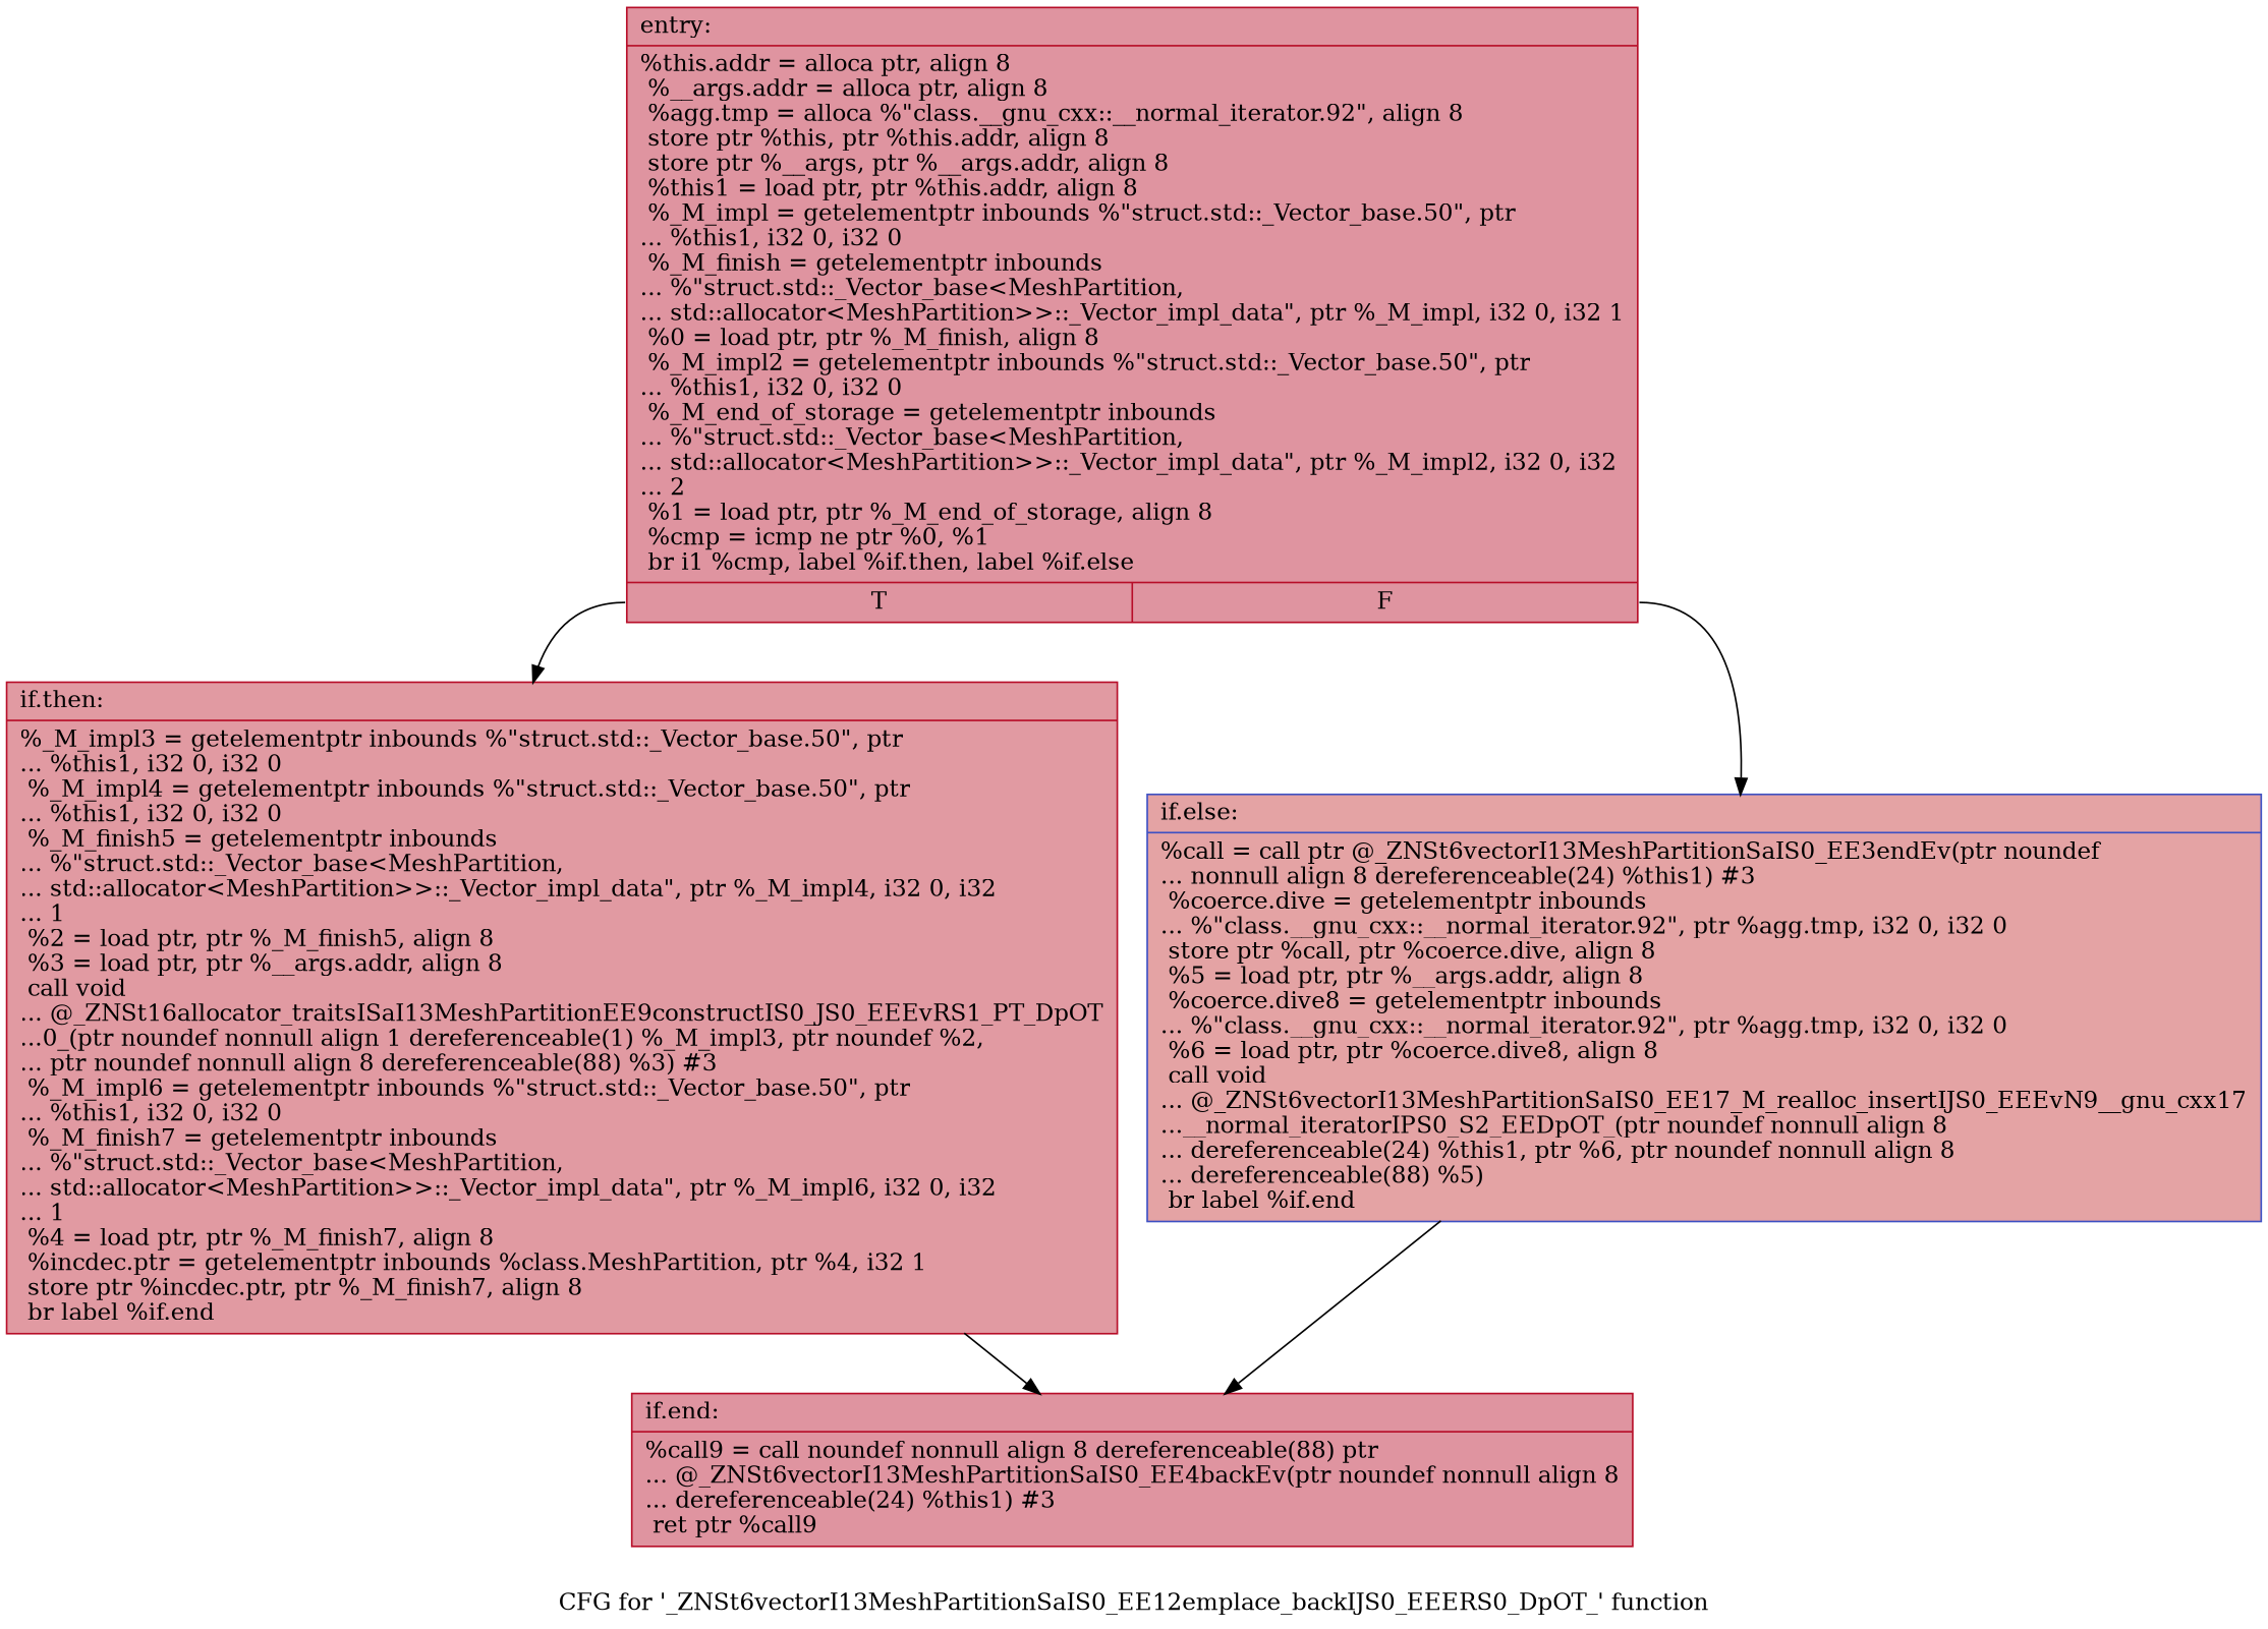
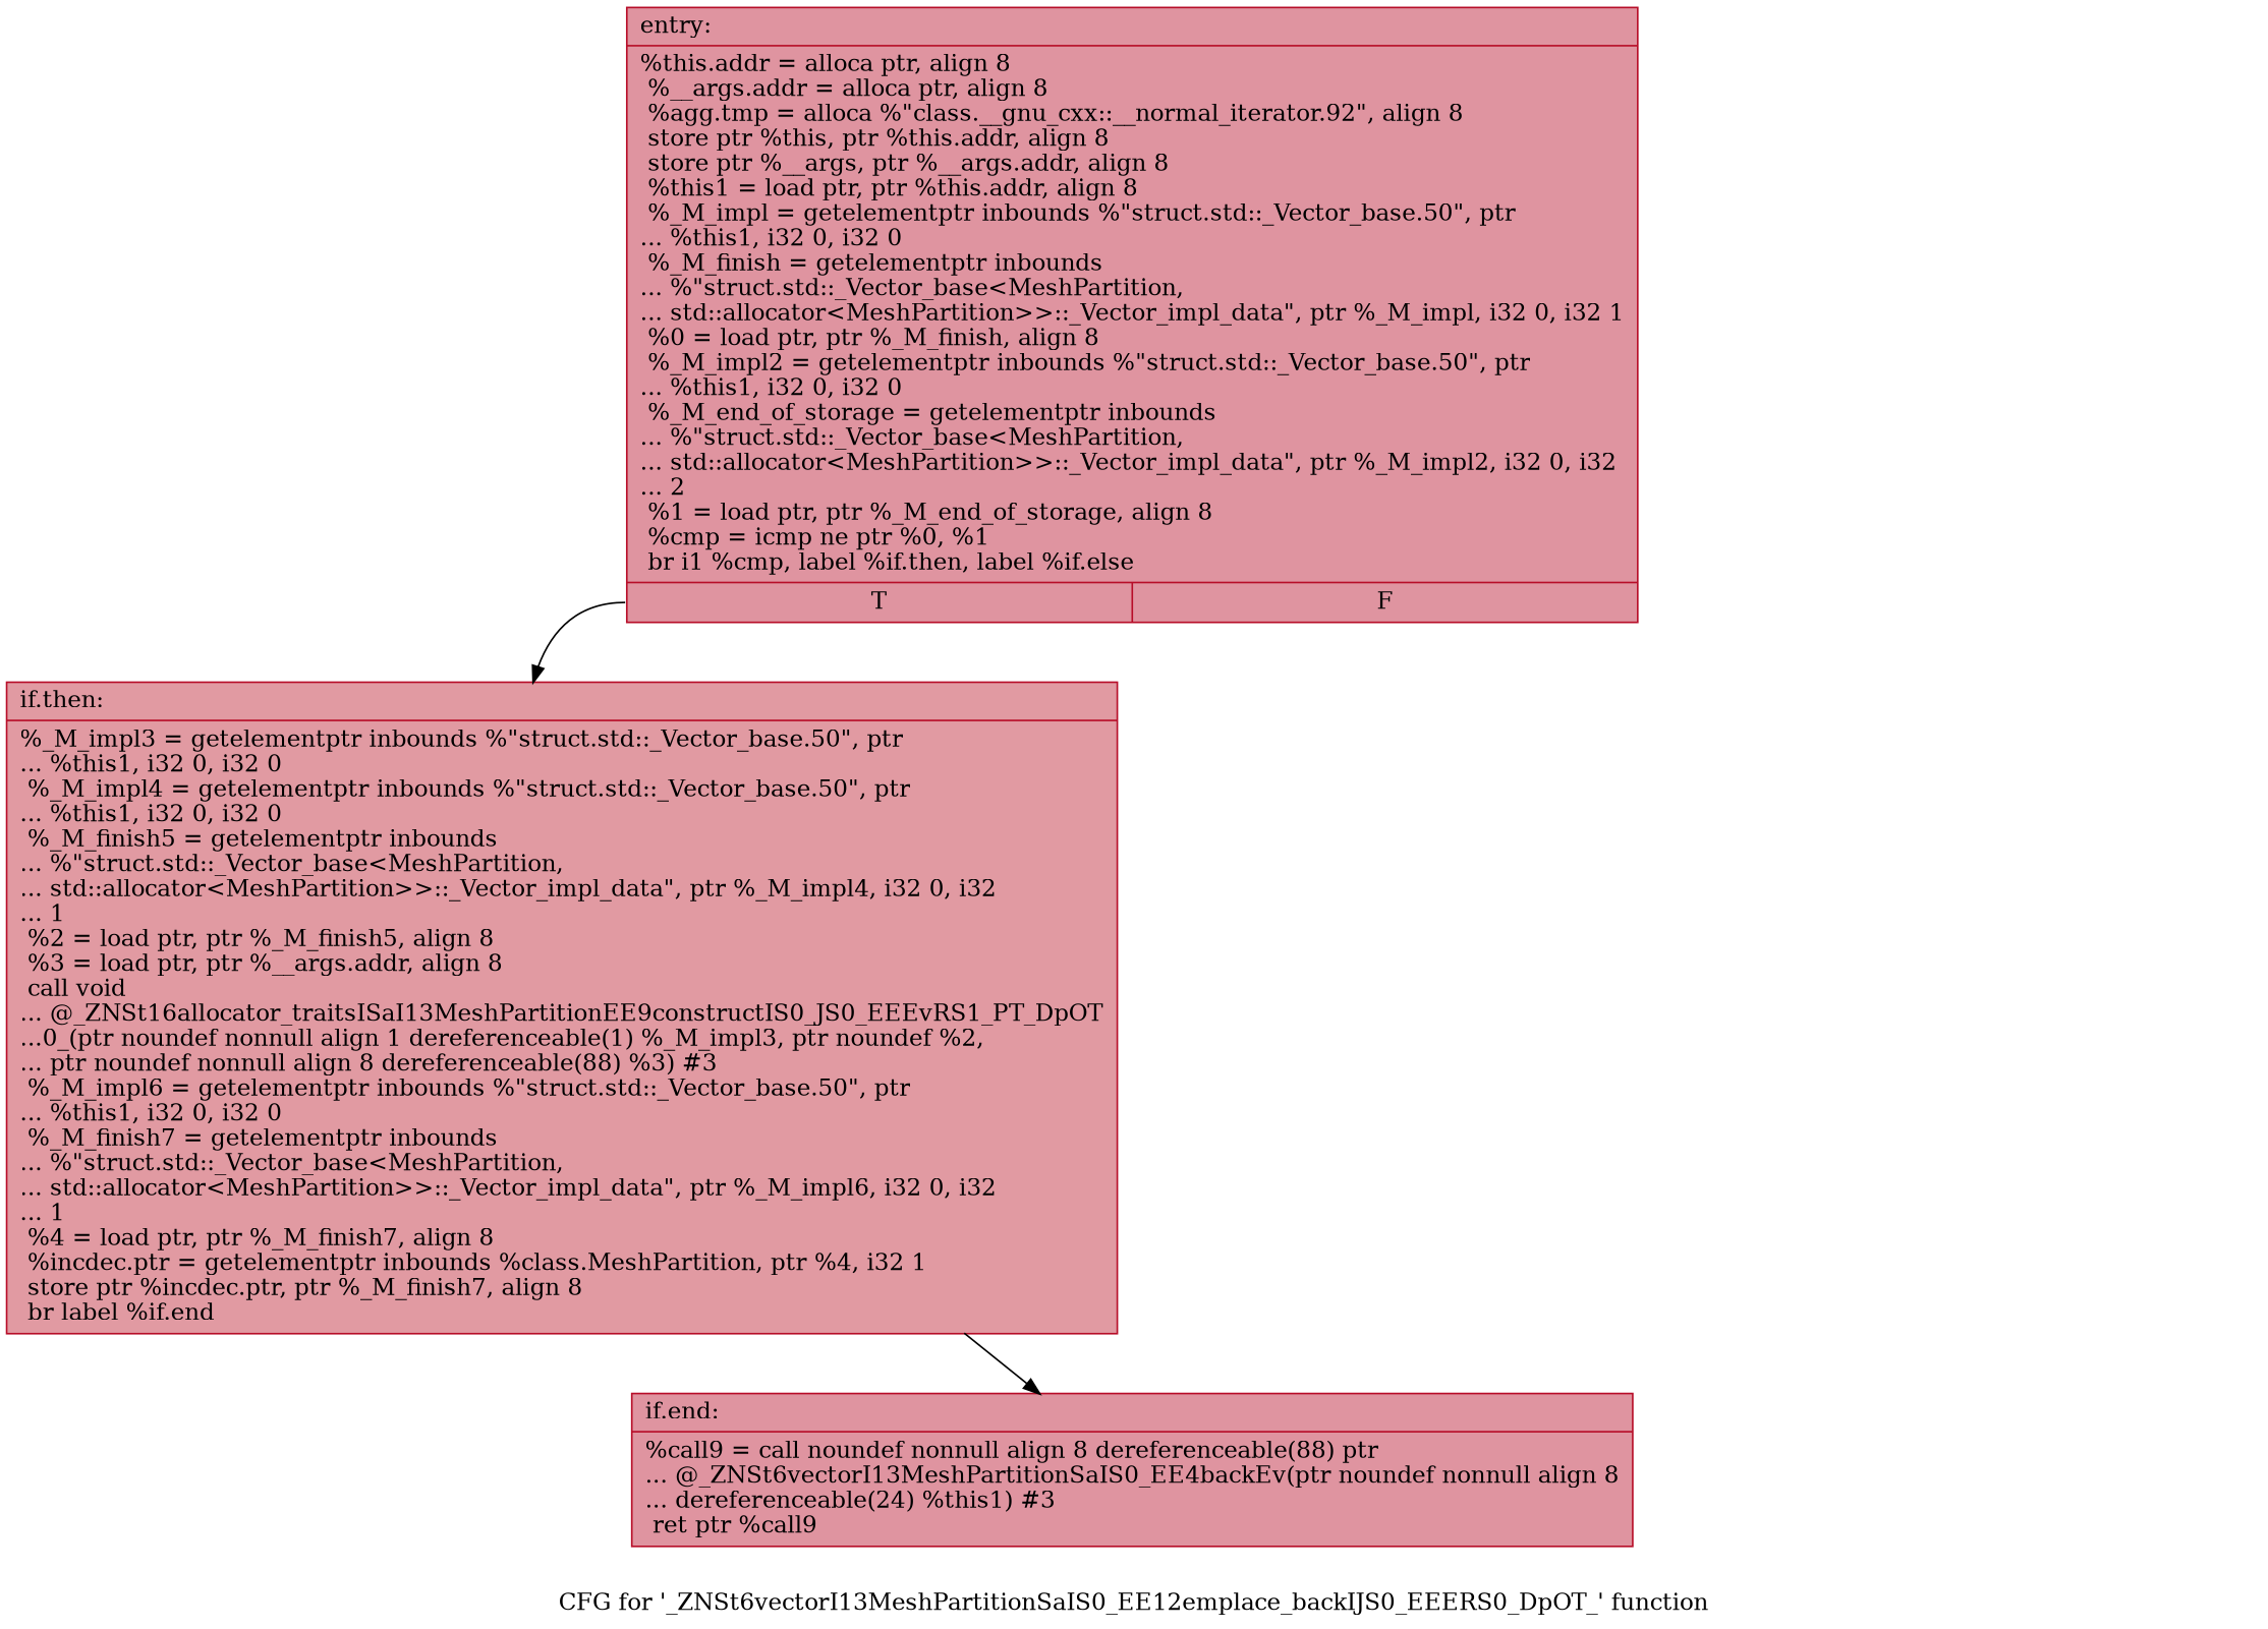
  digraph {
    label="CFG for '_ZNSt6vectorI13MeshPartitionSaIS0_EE12emplace_backIJS0_EEERS0_DpOT_' function"
    fontname="DejaVu Serif"
    node [color="#b70d28ff" fillcolor="#b70d2870" fontname="DejaVu Serif" shape=record style=filled]
    edge [fontname="DejaVu Serif"]
    n1 [label="{entry:\l|  %this.addr = alloca ptr, align 8\l  %__args.addr = alloca ptr, align 8\l  %agg.tmp = alloca %\"class.__gnu_cxx::__normal_iterator.92\", align 8\l  store ptr %this, ptr %this.addr, align 8\l  store ptr %__args, ptr %__args.addr, align 8\l  %this1 = load ptr, ptr %this.addr, align 8\l  %_M_impl = getelementptr inbounds %\"struct.std::_Vector_base.50\", ptr\l... %this1, i32 0, i32 0\l  %_M_finish = getelementptr inbounds\l... %\"struct.std::_Vector_base\<MeshPartition,\l... std::allocator\<MeshPartition\>\>::_Vector_impl_data\", ptr %_M_impl, i32 0, i32 1\l  %0 = load ptr, ptr %_M_finish, align 8\l  %_M_impl2 = getelementptr inbounds %\"struct.std::_Vector_base.50\", ptr\l... %this1, i32 0, i32 0\l  %_M_end_of_storage = getelementptr inbounds\l... %\"struct.std::_Vector_base\<MeshPartition,\l... std::allocator\<MeshPartition\>\>::_Vector_impl_data\", ptr %_M_impl2, i32 0, i32\l... 2\l  %1 = load ptr, ptr %_M_end_of_storage, align 8\l  %cmp = icmp ne ptr %0, %1\l  br i1 %cmp, label %if.then, label %if.else\l|{<s0>T|<s1>F}}"]
    n2 [fillcolor="#bb1b2c70" label="{if.then:\l|  %_M_impl3 = getelementptr inbounds %\"struct.std::_Vector_base.50\", ptr\l... %this1, i32 0, i32 0\l  %_M_impl4 = getelementptr inbounds %\"struct.std::_Vector_base.50\", ptr\l... %this1, i32 0, i32 0\l  %_M_finish5 = getelementptr inbounds\l... %\"struct.std::_Vector_base\<MeshPartition,\l... std::allocator\<MeshPartition\>\>::_Vector_impl_data\", ptr %_M_impl4, i32 0, i32\l... 1\l  %2 = load ptr, ptr %_M_finish5, align 8\l  %3 = load ptr, ptr %__args.addr, align 8\l  call void\l... @_ZNSt16allocator_traitsISaI13MeshPartitionEE9constructIS0_JS0_EEEvRS1_PT_DpOT\l...0_(ptr noundef nonnull align 1 dereferenceable(1) %_M_impl3, ptr noundef %2,\l... ptr noundef nonnull align 8 dereferenceable(88) %3) #3\l  %_M_impl6 = getelementptr inbounds %\"struct.std::_Vector_base.50\", ptr\l... %this1, i32 0, i32 0\l  %_M_finish7 = getelementptr inbounds\l... %\"struct.std::_Vector_base\<MeshPartition,\l... std::allocator\<MeshPartition\>\>::_Vector_impl_data\", ptr %_M_impl6, i32 0, i32\l... 1\l  %4 = load ptr, ptr %_M_finish7, align 8\l  %incdec.ptr = getelementptr inbounds %class.MeshPartition, ptr %4, i32 1\l  store ptr %incdec.ptr, ptr %_M_finish7, align 8\l  br label %if.end\l}"]
-   n3 [color="#3d50c3ff" fillcolor="#c32e3170" label="{if.else:\l|  %call = call ptr @_ZNSt6vectorI13MeshPartitionSaIS0_EE3endEv(ptr noundef\l... nonnull align 8 dereferenceable(24) %this1) #3\l  %coerce.dive = getelementptr inbounds\l... %\"class.__gnu_cxx::__normal_iterator.92\", ptr %agg.tmp, i32 0, i32 0\l  store ptr %call, ptr %coerce.dive, align 8\l  %5 = load ptr, ptr %__args.addr, align 8\l  %coerce.dive8 = getelementptr inbounds\l... %\"class.__gnu_cxx::__normal_iterator.92\", ptr %agg.tmp, i32 0, i32 0\l  %6 = load ptr, ptr %coerce.dive8, align 8\l  call void\l... @_ZNSt6vectorI13MeshPartitionSaIS0_EE17_M_realloc_insertIJS0_EEEvN9__gnu_cxx17\l...__normal_iteratorIPS0_S2_EEDpOT_(ptr noundef nonnull align 8\l... dereferenceable(24) %this1, ptr %6, ptr noundef nonnull align 8\l... dereferenceable(88) %5)\l  br label %if.end\l}"]
    n4 [label="{if.end:\l|  %call9 = call noundef nonnull align 8 dereferenceable(88) ptr\l... @_ZNSt6vectorI13MeshPartitionSaIS0_EE4backEv(ptr noundef nonnull align 8\l... dereferenceable(24) %this1) #3\l  ret ptr %call9\l}"]
    n1 -> n2 [tailport=s0]
-   n1 -> n3 [tailport=s1]
    n2 -> n4
-   n3 -> n4
  }
